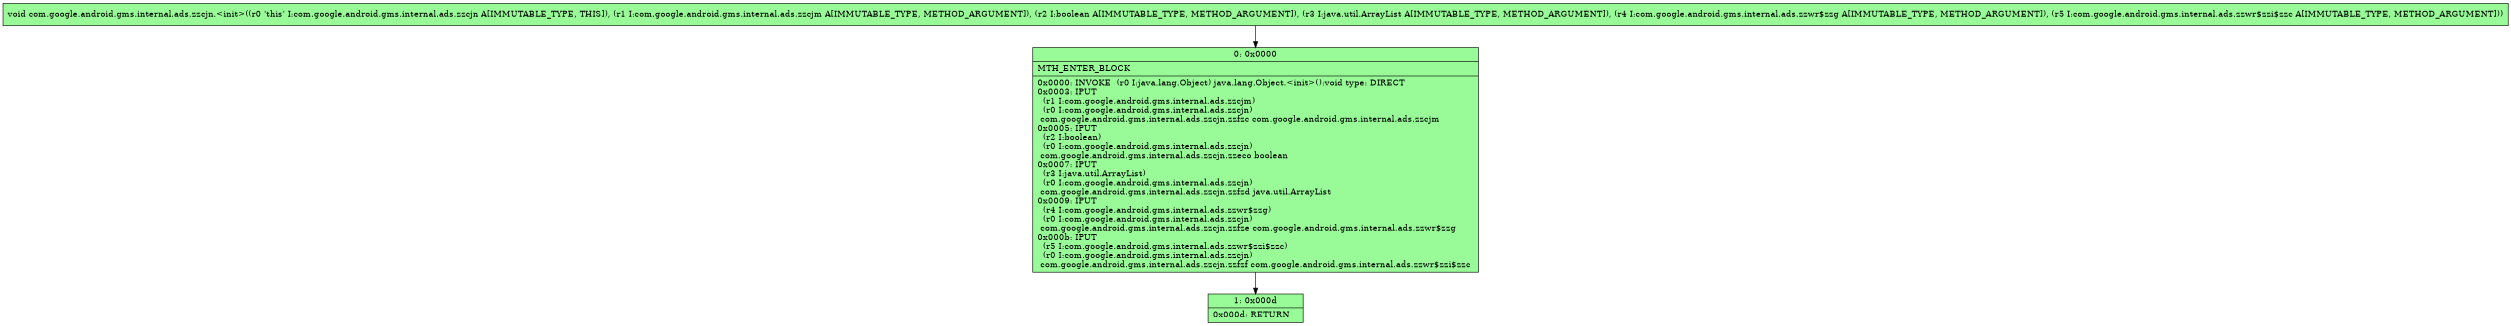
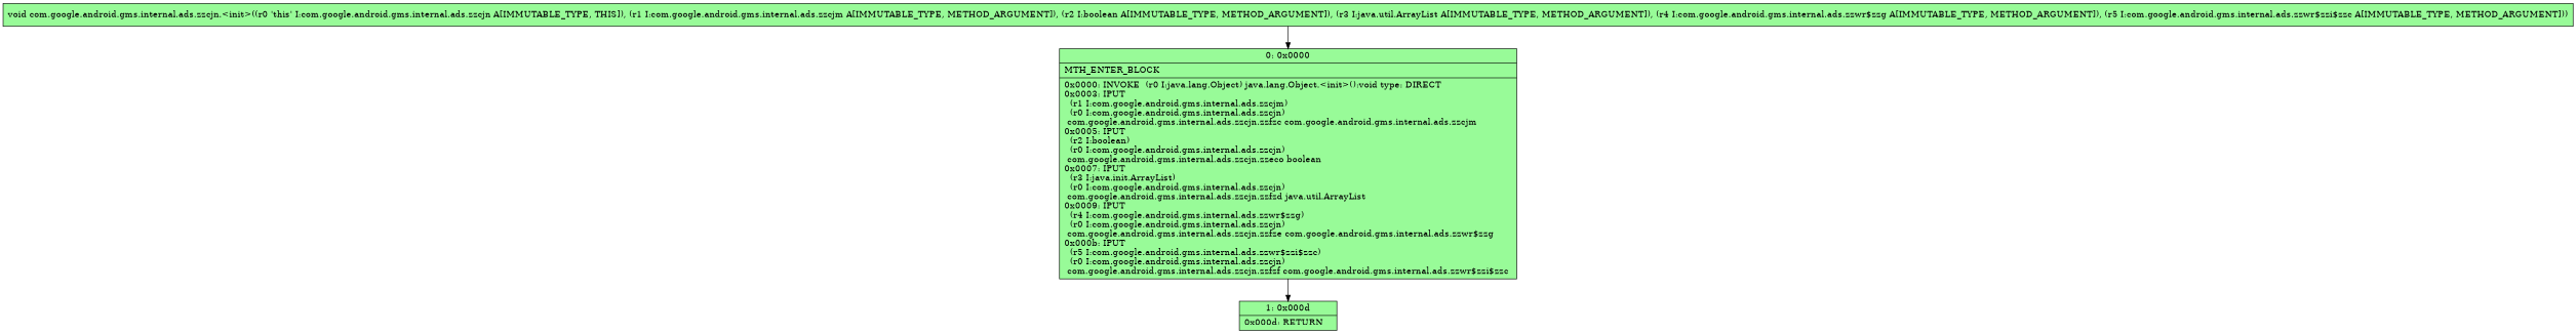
  digraph {
    node [shape=record style=filled fillcolor=palegreen]
-   n1 [label="{0\:\ 0x0000|MTH_ENTER_BLOCK\l|0x0000: INVOKE  (r0 I:java.lang.Object) java.lang.Object.\<init\>():void type: DIRECT \l0x0003: IPUT  \l  (r1 I:com.google.android.gms.internal.ads.zzcjm)\l  (r0 I:com.google.android.gms.internal.ads.zzcjn)\l com.google.android.gms.internal.ads.zzcjn.zzfzc com.google.android.gms.internal.ads.zzcjm \l0x0005: IPUT  \l  (r2 I:boolean)\l  (r0 I:com.google.android.gms.internal.ads.zzcjn)\l com.google.android.gms.internal.ads.zzcjn.zzeco boolean \l0x0007: IPUT  \l  (r3 I:java.util.ArrayList)\l  (r0 I:com.google.android.gms.internal.ads.zzcjn)\l com.google.android.gms.internal.ads.zzcjn.zzfzd java.util.ArrayList \l0x0009: IPUT  \l  (r4 I:com.google.android.gms.internal.ads.zzwr$zzg)\l  (r0 I:com.google.android.gms.internal.ads.zzcjn)\l com.google.android.gms.internal.ads.zzcjn.zzfze com.google.android.gms.internal.ads.zzwr$zzg \l0x000b: IPUT  \l  (r5 I:com.google.android.gms.internal.ads.zzwr$zzi$zzc)\l  (r0 I:com.google.android.gms.internal.ads.zzcjn)\l com.google.android.gms.internal.ads.zzcjn.zzfzf com.google.android.gms.internal.ads.zzwr$zzi$zzc \l}"]
+   n1 [label="{0\:\ 0x0000|MTH_ENTER_BLOCK\l|0x0000: INVOKE  (r0 I:java.lang.Object) java.lang.Object.\<init\>():void type: DIRECT \l0x0003: IPUT  \l  (r1 I:com.google.android.gms.internal.ads.zzcjm)\l  (r0 I:com.google.android.gms.internal.ads.zzcjn)\l com.google.android.gms.internal.ads.zzcjn.zzfzc com.google.android.gms.internal.ads.zzcjm \l0x0005: IPUT  \l  (r2 I:boolean)\l  (r0 I:com.google.android.gms.internal.ads.zzcjn)\l com.google.android.gms.internal.ads.zzcjn.zzeco boolean \l0x0007: IPUT  \l  (r3 I:java.init.ArrayList)\l  (r0 I:com.google.android.gms.internal.ads.zzcjn)\l com.google.android.gms.internal.ads.zzcjn.zzfzd java.util.ArrayList \l0x0009: IPUT  \l  (r4 I:com.google.android.gms.internal.ads.zzwr$zzg)\l  (r0 I:com.google.android.gms.internal.ads.zzcjn)\l com.google.android.gms.internal.ads.zzcjn.zzfze com.google.android.gms.internal.ads.zzwr$zzg \l0x000b: IPUT  \l  (r5 I:com.google.android.gms.internal.ads.zzwr$zzi$zzc)\l  (r0 I:com.google.android.gms.internal.ads.zzcjn)\l com.google.android.gms.internal.ads.zzcjn.zzfzf com.google.android.gms.internal.ads.zzwr$zzi$zzc \l}"]
    n2 [label="{1\:\ 0x000d|0x000d: RETURN   \l}"]
    n3 [label="{void com.google.android.gms.internal.ads.zzcjn.\<init\>((r0 'this' I:com.google.android.gms.internal.ads.zzcjn A[IMMUTABLE_TYPE, THIS]), (r1 I:com.google.android.gms.internal.ads.zzcjm A[IMMUTABLE_TYPE, METHOD_ARGUMENT]), (r2 I:boolean A[IMMUTABLE_TYPE, METHOD_ARGUMENT]), (r3 I:java.util.ArrayList A[IMMUTABLE_TYPE, METHOD_ARGUMENT]), (r4 I:com.google.android.gms.internal.ads.zzwr$zzg A[IMMUTABLE_TYPE, METHOD_ARGUMENT]), (r5 I:com.google.android.gms.internal.ads.zzwr$zzi$zzc A[IMMUTABLE_TYPE, METHOD_ARGUMENT])) }"]
    n1 -> n2
    n3 -> n1
  }
